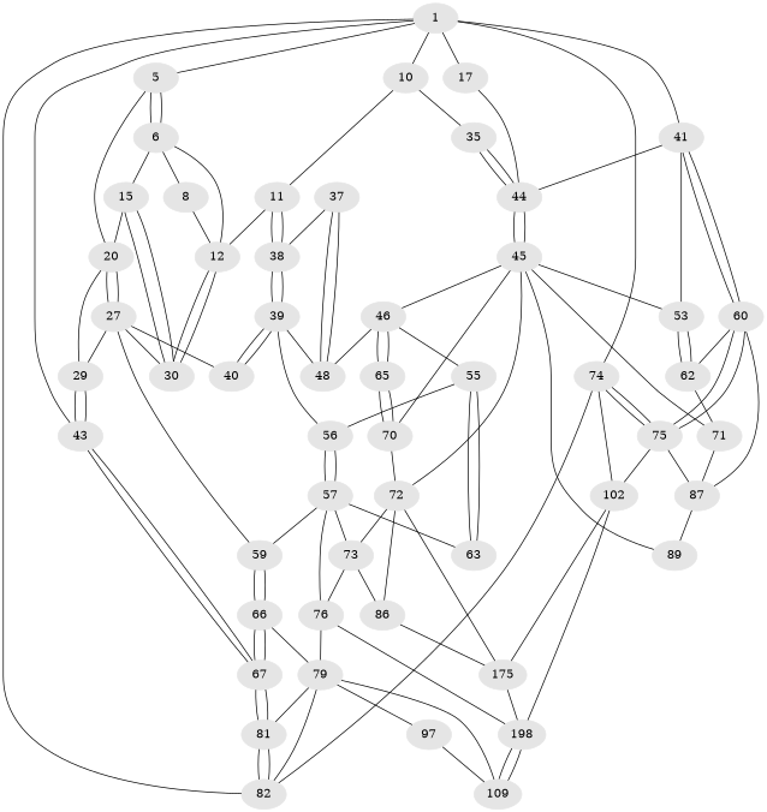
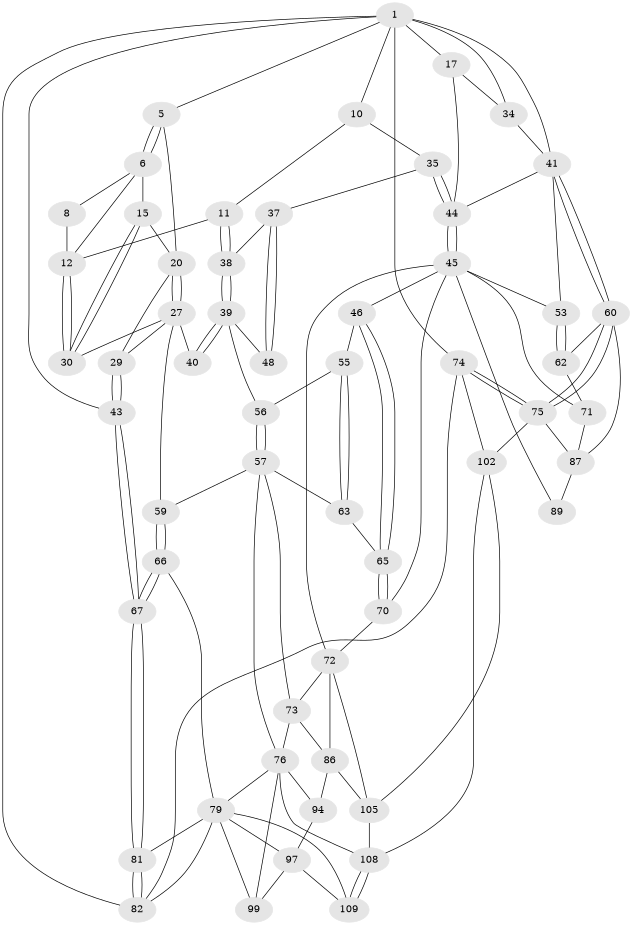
  graph {
    node [color=gray90 style=filled]
    1 [super="+9+2"]
    5
    10 [super="+23"]
    17 [super="+18"]
+   34
    41 [super="+42"]
    43
    74
    82
    6 [super="+7"]
    20 [super="+21"]
    11
    35 [super="+36"]
    44 [super="+49"]
    53
    60 [super="+61"]
    67
    75 [super="+100"]
    102 [super="+103+112"]
    8
    12 [super="+13"]
    15 [super="+16"]
    27 [super="+31+28"]
    29
    30
    38
    37
    39 [super="+51"]
    45 [super="+54"]
    40
    59
    66
    48
    56
    57 [super="+58+64"]
    62
    87 [super="+88"]
    81
    46 [super="+47"]
    70
    71
    72 [super="+84"]
    89
    55
    65
    73 [super="+80"]
    86 [super="+93"]
-   105 [super="+111" label=175]
+   105 [super="+111"]
    63
    76 [super="+77"]
    79 [super="+90"]
-   108 [super="+114" label=198]
+   94 [super="+96"]
+   99
+   108 [super="+114"]
    97 [super="+98+106"]
    109
    1 -- 5
    1 -- 10
    1 -- 17 [weight=2]
+   1 -- 34
    1 -- 41
    1 -- 43
    1 -- 74
    1 -- 82
    5 -- 6
    5 -- 6
    5 -- 20
    10 -- 11
    10 -- 35
+   17 -- 34
    17 -- 44
+   34 -- 41
    41 -- 44
    41 -- 53
    41 -- 60
    41 -- 60
    43 -- 67
    43 -- 67
    74 -- 82
    74 -- 75
    74 -- 75
    74 -- 102
    6 -- 8
    6 -- 12
    6 -- 15 [weight=2]
    20 -- 27
    20 -- 27
    20 -- 29
    11 -- 12
    11 -- 38
    11 -- 38
    35 -- 44
    35 -- 44
+   35 -- 37
    44 -- 45
    44 -- 45
    53 -- 62
    53 -- 62
    60 -- 75
    60 -- 75
    60 -- 62
    60 -- 87
    67 -- 81
    67 -- 81
    75 -- 102 [weight=2]
    75 -- 87
    102 -- 105
    102 -- 108
    8 -- 12
    12 -- 30
    12 -- 30
    15 -- 20
    15 -- 30
    15 -- 30
    27 -- 29
    27 -- 30
    27 -- 40 [weight=2]
    27 -- 59
    29 -- 43
    29 -- 43
    38 -- 39
    38 -- 39
    37 -- 38
    37 -- 48
    37 -- 48
    39 -- 40
    39 -- 40
    39 -- 48
    39 -- 56
    45 -- 53
    45 -- 46
    45 -- 70
    45 -- 71
    45 -- 72
    45 -- 89
    59 -- 66
    59 -- 66
    66 -- 67
    66 -- 67
    66 -- 79
    56 -- 57
    56 -- 57
    57 -- 59
    57 -- 73
    57 -- 63
    57 -- 76
    62 -- 71
    87 -- 89
    81 -- 82
    81 -- 82
-   46 -- 48
    46 -- 55
    46 -- 65
    46 -- 65
    70 -- 72
    71 -- 87
    72 -- 73
    72 -- 86
    72 -- 105
    55 -- 56
    55 -- 63
    55 -- 63
    65 -- 70
    65 -- 70
    73 -- 86
    73 -- 76
    86 -- 105
+   86 -- 94
    105 -- 108
+   63 -- 65
    76 -- 79
+   76 -- 94 [weight=2]
+   76 -- 99
    76 -- 108
    79 -- 82
    79 -- 81
+   79 -- 99
    79 -- 97
    79 -- 109
+   94 -- 97
    108 -- 109
    108 -- 109
+   97 -- 99
    97 -- 109
  }
